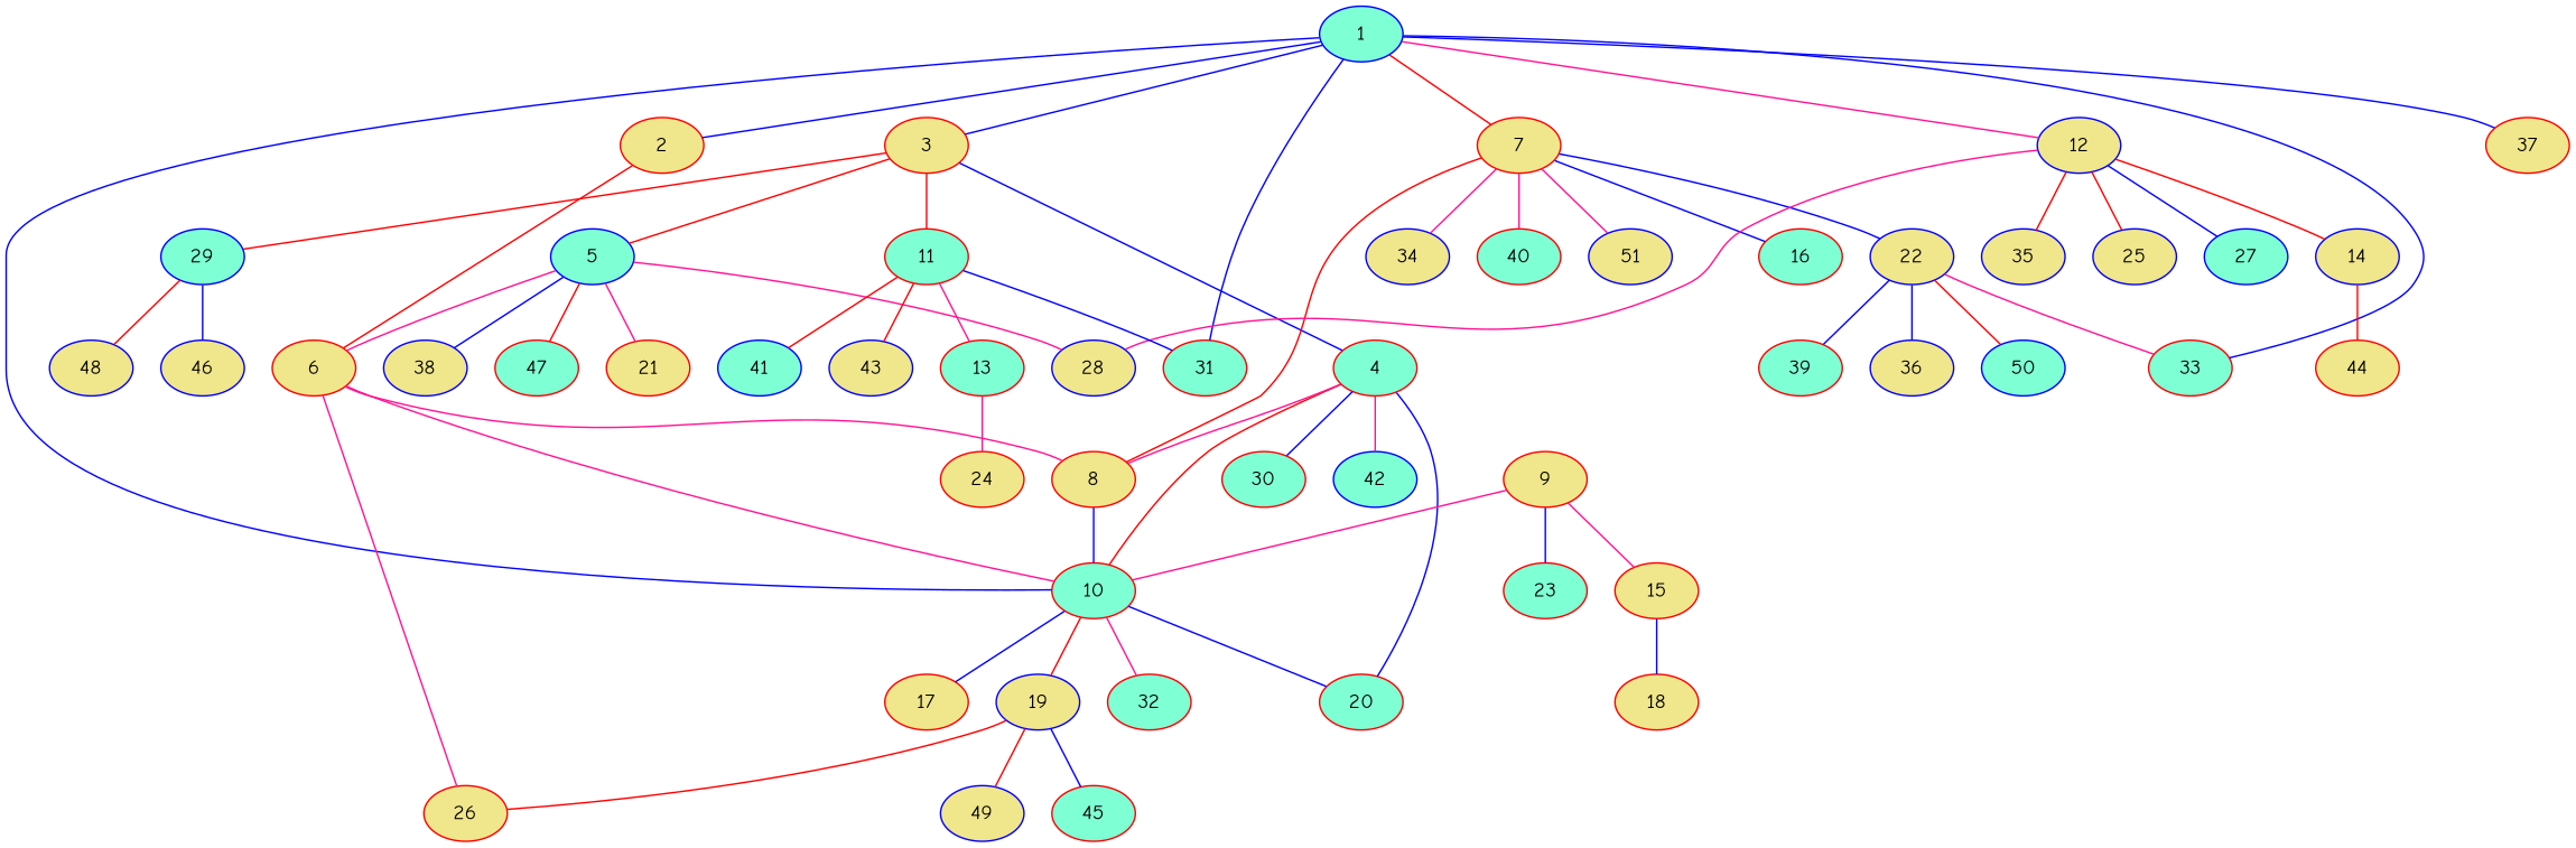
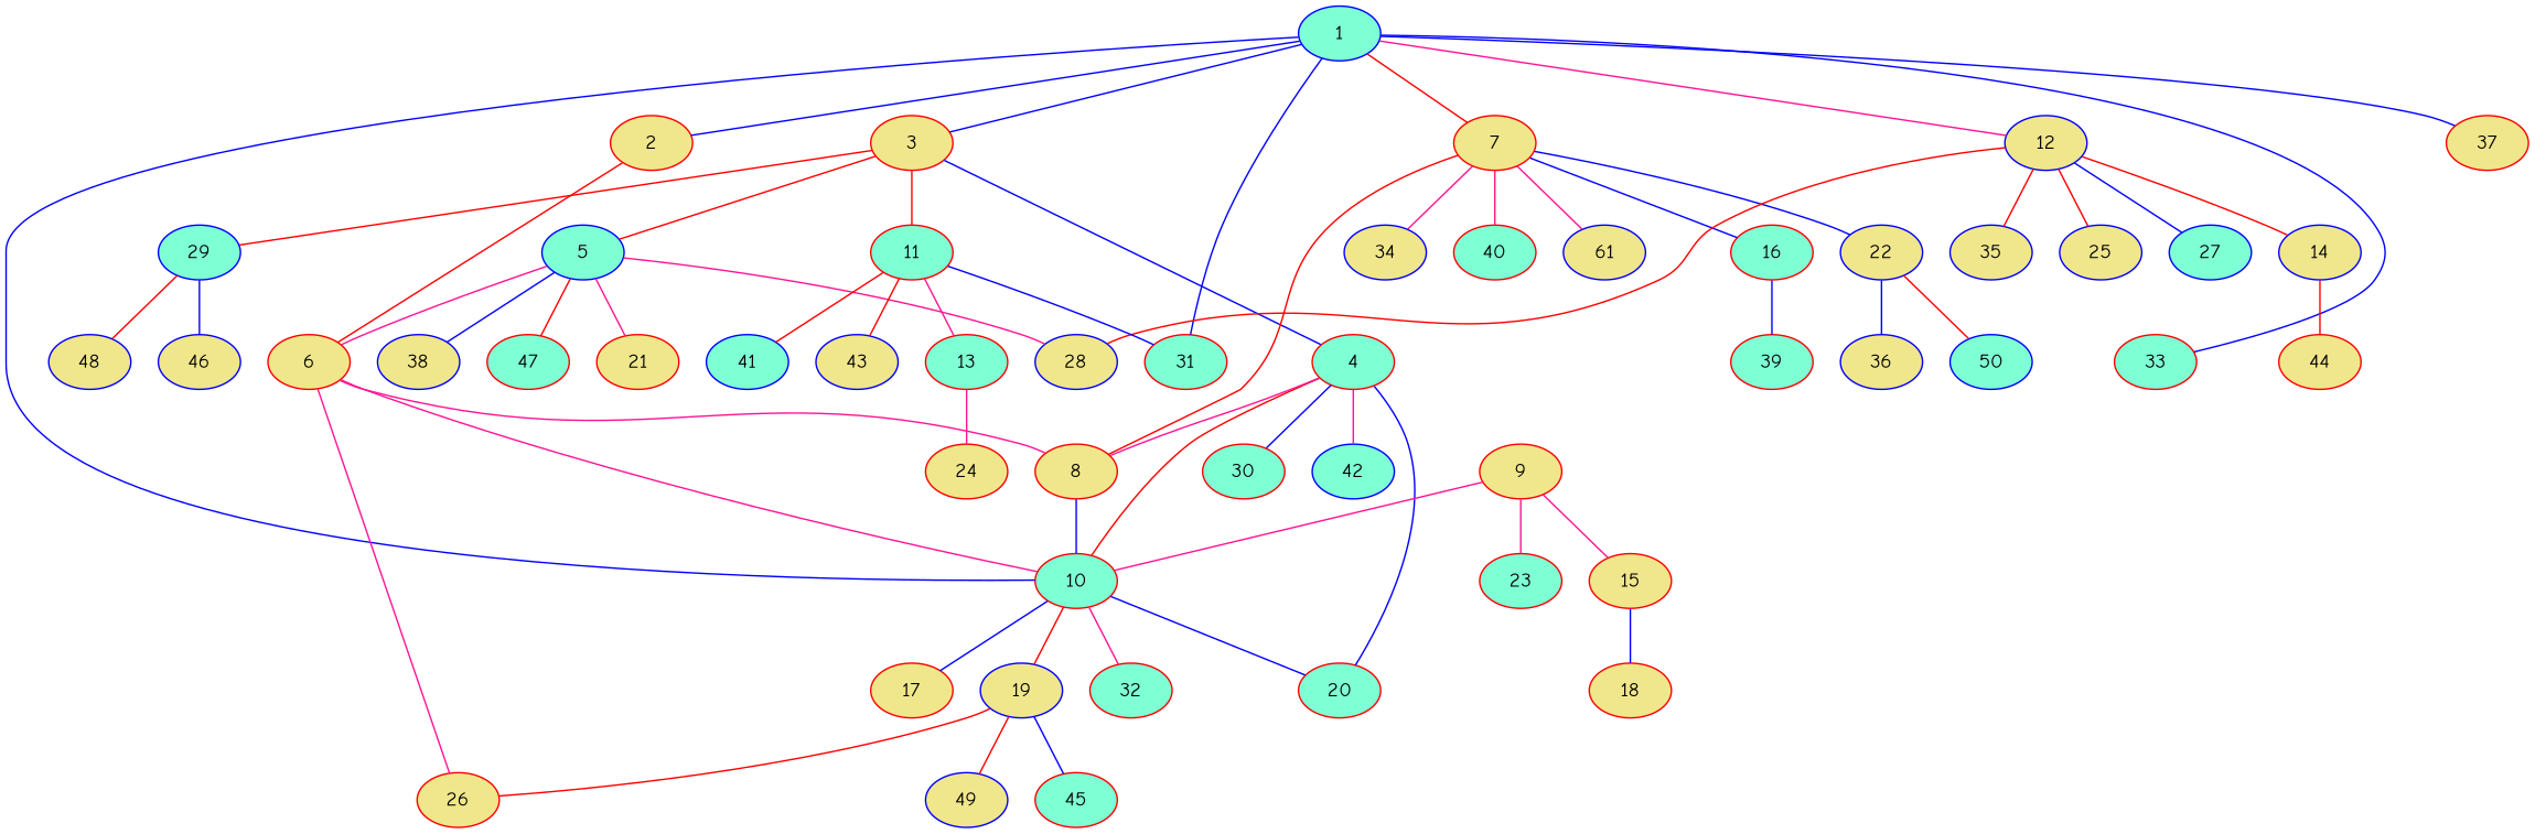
  graph {
    fontname="Comic Neue"
    node [color=red fillcolor=khaki fontname="Comic Neue" style=filled]
    edge [color=blue fontname="Comic Neue"]
    1 [color=blue fillcolor=aquamarine]
    2
    3
    7
    10 [fillcolor=aquamarine]
    12 [color=blue]
    31 [fillcolor=aquamarine]
    33 [fillcolor=aquamarine]
    37
    6
    4 [fillcolor=aquamarine]
    5 [color=blue fillcolor=aquamarine]
    11 [fillcolor=aquamarine]
    29 [color=blue fillcolor=aquamarine]
    8
    16 [fillcolor=aquamarine]
    22 [color=blue]
    34 [color=blue]
    40 [fillcolor=aquamarine]
-   51 [color=blue]
+   51 [color=blue label=61]
    20 [fillcolor=aquamarine]
    17
    19 [color=blue]
    32 [fillcolor=aquamarine]
    28 [color=blue]
    14 [color=blue]
    25 [color=blue]
    27 [color=blue fillcolor=aquamarine]
    35 [color=blue]
    26
    30 [fillcolor=aquamarine]
    42 [color=blue fillcolor=aquamarine]
    21
    38 [color=blue]
    47 [fillcolor=aquamarine]
    13 [fillcolor=aquamarine]
    41 [color=blue fillcolor=aquamarine]
    43 [color=blue]
    46 [color=blue]
    48 [color=blue]
    36 [color=blue]
    39 [fillcolor=aquamarine]
    50 [color=blue fillcolor=aquamarine]
    9
    15
    23 [fillcolor=aquamarine]
    18
    45 [fillcolor=aquamarine]
    49 [color=blue]
    24
    44
    1 -- 2
    1 -- 3
    1 -- 7 [color=red]
    1 -- 10
    1 -- 12 [color=deeppink]
    1 -- 31
    1 -- 33
    1 -- 37
    2 -- 6 [color=red]
    3 -- 4
    3 -- 5 [color=red]
    3 -- 11 [color=red]
    3 -- 29 [color=red]
    7 -- 8 [color=red]
    7 -- 16
    7 -- 22
    7 -- 34 [color=deeppink]
    7 -- 40 [color=deeppink]
    7 -- 51 [color=deeppink]
    10 -- 20
    10 -- 17
    10 -- 19 [color=red]
    10 -- 32 [color=deeppink]
-   12 -- 28 [color=deeppink]
+   12 -- 28 [color=red]
    12 -- 14 [color=red]
    12 -- 25 [color=red]
    12 -- 27
    12 -- 35 [color=red]
    6 -- 10 [color=deeppink]
    6 -- 8 [color=deeppink]
    6 -- 26 [color=deeppink]
    4 -- 10 [color=red]
    4 -- 8 [color=deeppink]
    4 -- 20
    4 -- 30
    4 -- 42 [color=deeppink]
    5 -- 6 [color=deeppink]
    5 -- 28 [color=deeppink]
    5 -- 21 [color=deeppink]
    5 -- 38
    5 -- 47 [color=red]
    11 -- 31
    11 -- 13 [color=deeppink]
    11 -- 41 [color=red]
    11 -- 43 [color=red]
    29 -- 46
    29 -- 48 [color=red]
    8 -- 10
-   22 -- 33 [color=deeppink]
    22 -- 36
-   22 -- 39
+   16 -- 39
    22 -- 50 [color=red]
    19 -- 26 [color=red]
    19 -- 45
    19 -- 49 [color=red]
    14 -- 44 [color=red]
    13 -- 24 [color=deeppink]
    9 -- 10 [color=deeppink]
    9 -- 15 [color=deeppink]
-   9 -- 23
+   9 -- 23 [color=deeppink]
    15 -- 18
  }
